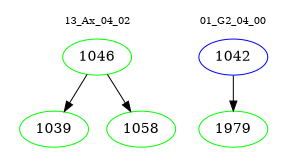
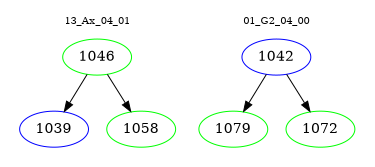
  digraph {
    node [color=green]
    edge [color=black]
    n1 [label=1046]
-   n2 [label=1039]
+   n2 [color=blue label=1039]
    n3 [label=1058]
-   n4 [label=1979]
+   n4 [label=1079]
    n5 [color=blue label=1042]
+   n6 [label=1072]
    subgraph cluster_1 {
      color=white
      fontsize=10
-     label="13_Ax_04_02"
+     label="13_Ax_04_01"
      n1
      n2
      n3
    }
    subgraph cluster_2 {
      color=white
      fontsize=10
      label="01_G2_04_00"
      n4
      n5
+     n6
    }
    n1 -> n2
    n1 -> n3
    n5 -> n4
+   n5 -> n6
  }
